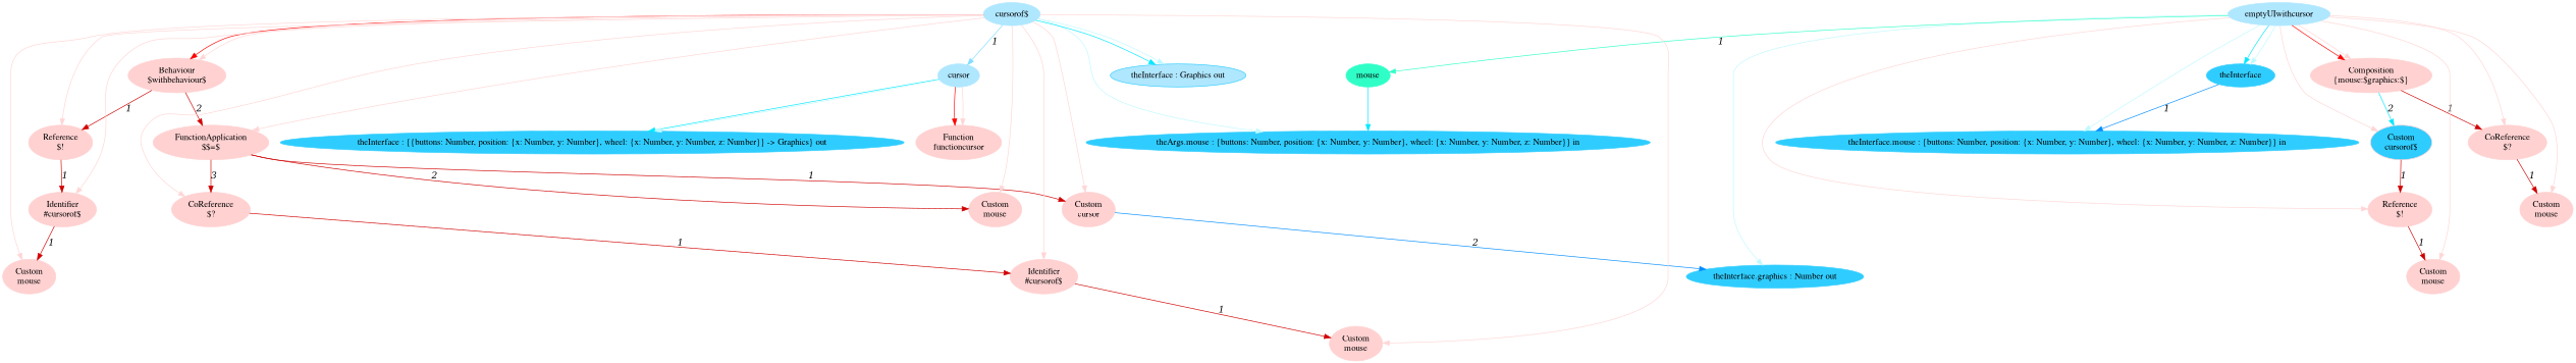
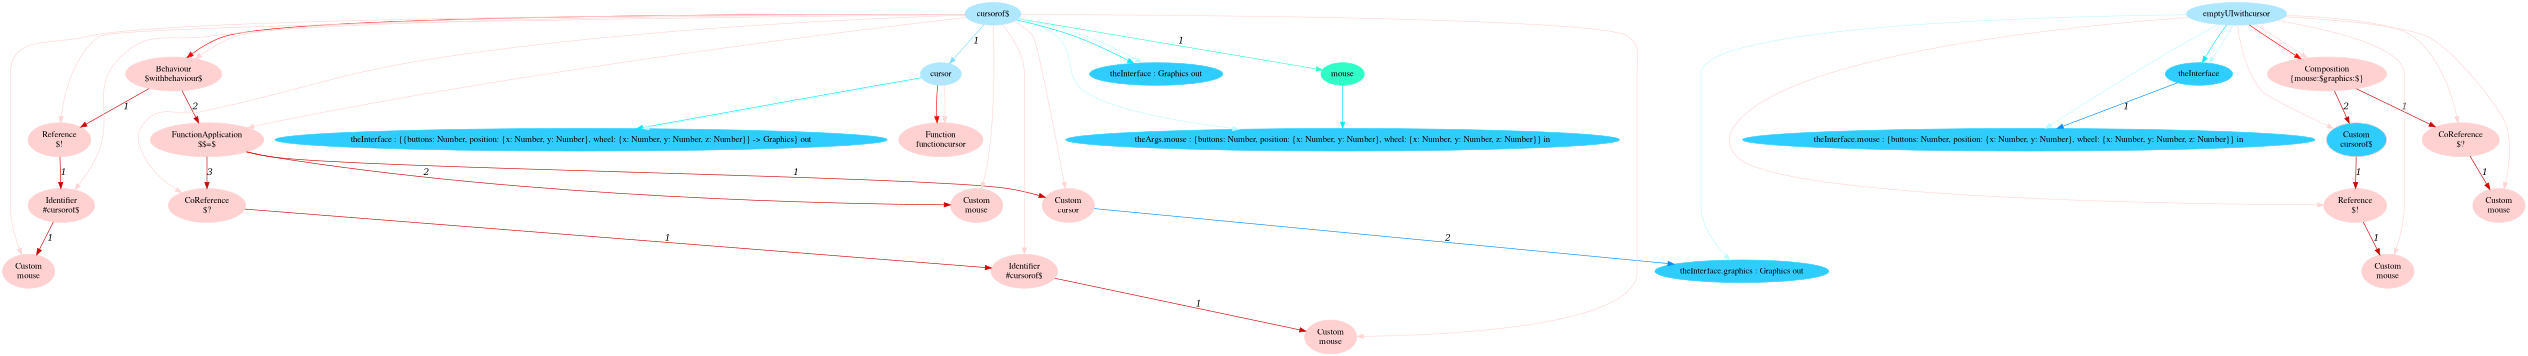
  digraph {
    node [color="#ffd1d1" fontname=Times shape=ellipse style=filled]
    edge [arrowHead=normal arrowsize=1 color="#ffd5d5" dir=forward fontname="Times-Italic"]
    n1 [label="Function\nfunctioncursor"]
    n2 [label="Behaviour\n$withbehaviour$"]
    n3 [label="Reference\n$!"]
    n4 [label="FunctionApplication\n$$=$"]
    n5 [label="Identifier\n#cursorof$"]
    n6 [label="Custom\ncursor"]
    n7 [label="Custom\nmouse"]
    n8 [label="CoReference\n$?"]
    n9 [label="Custom\nmouse"]
-   n10 [color="#2fcdff" label="theInterface.graphics : Number out"]
+   n10 [color="#2fcdff" label="theInterface.graphics : Graphics out"]
    n11 [label="Identifier\n#cursorof$"]
    n12 [label="Custom\nmouse"]
    n13 [label="Composition\n{mouse:$graphics:$}"]
    n14 [label="CoReference\n$?"]
    n15 [fillcolor="#2fcdff" label="Custom\ncursorof$"]
    n16 [label="Custom\nmouse"]
    n17 [label="Reference\n$!"]
    n18 [label="Custom\nmouse"]
    n19 [color="#afe7ff" label=emptyUIwithcursor]
    n20 [color="#2fcdff" label=theInterface]
    n21 [color="#2fcdff" label="theInterface.mouse : {buttons: Number, position: {x: Number, y: Number}, wheel: {x: Number, y: Number, z: Number}} in"]
    n22 [color="#afe7ff" label="cursorof$"]
    n23 [color="#afe7ff" label=cursor]
    n24 [color="#2fffc7" label=mouse]
    n25 [color="#2fcdff" label="theArgs.mouse : {buttons: Number, position: {x: Number, y: Number}, wheel: {x: Number, y: Number, z: Number}} in"]
-   n26 [color="#2fcdff" label="theInterface : Graphics out" fillcolor="#afe7ff"]
+   n26 [color="#2fcdff" label="theInterface : Graphics out"]
    n27 [color="#2fcdff" label="theInterface : {{buttons: Number, position: {x: Number, y: Number}, wheel: {x: Number, y: Number, z: Number}} -> Graphics} out"]
    n2 -> n3 [color="#d00000" label=1]
    n2 -> n4 [color="#d00000" label=2]
    n3 -> n5 [color="#d00000" label=1]
    n4 -> n6 [color="#d00000" label=1]
    n4 -> n7 [color="#d00000" label=2]
    n4 -> n8 [color="#d00000" label=3]
    n5 -> n9 [color="#d00000" label=1]
    n6 -> n10 [color="#008cff" label=2]
    n8 -> n11 [color="#d00000" label=1]
    n11 -> n12 [color="#d00000" label=1]
    n13 -> n14 [color="#d00000" label=1]
-   n13 -> n15 [color="#00e8ff" label=2]
+   n13 -> n15 [color="#d00000" label=2]
    n14 -> n16 [color="#d00000" label=1]
    n15 -> n17 [color="#d00000" label=1]
    n17 -> n18 [color="#d00000" label=1]
    n19 -> n10 [color="#bef9ff"]
    n19 -> n13 [color="#ff0000"]
    n19 -> n13
    n19 -> n14
    n19 -> n15
    n19 -> n16
    n19 -> n17
    n19 -> n18
    n19 -> n20 [color="#00e8ff"]
    n19 -> n20 [color="#bef9ff"]
    n19 -> n21 [color="#bef9ff"]
    n20 -> n21 [color="#008cff" label=1]
    n22 -> n2 [color="#ff0000"]
    n22 -> n2
    n22 -> n3
    n22 -> n4
    n22 -> n5
    n22 -> n6
    n22 -> n7
    n22 -> n8
    n22 -> n9
    n22 -> n11
    n22 -> n12
    n22 -> n23 [color="#81ddff" label=1]
-   n19 -> n24 [color="#2fffc7" label=1]
+   n22 -> n24 [color="#2fffc7" label=1]
    n22 -> n25 [color="#bef9ff"]
    n22 -> n26 [color="#00e8ff"]
    n22 -> n26 [color="#bef9ff"]
    n23 -> n1 [color="#ff0000"]
    n23 -> n1
    n23 -> n27 [color="#00e8ff"]
    n23 -> n27 [color="#bef9ff"]
    n24 -> n25 [color="#00e8ff"]
  }
